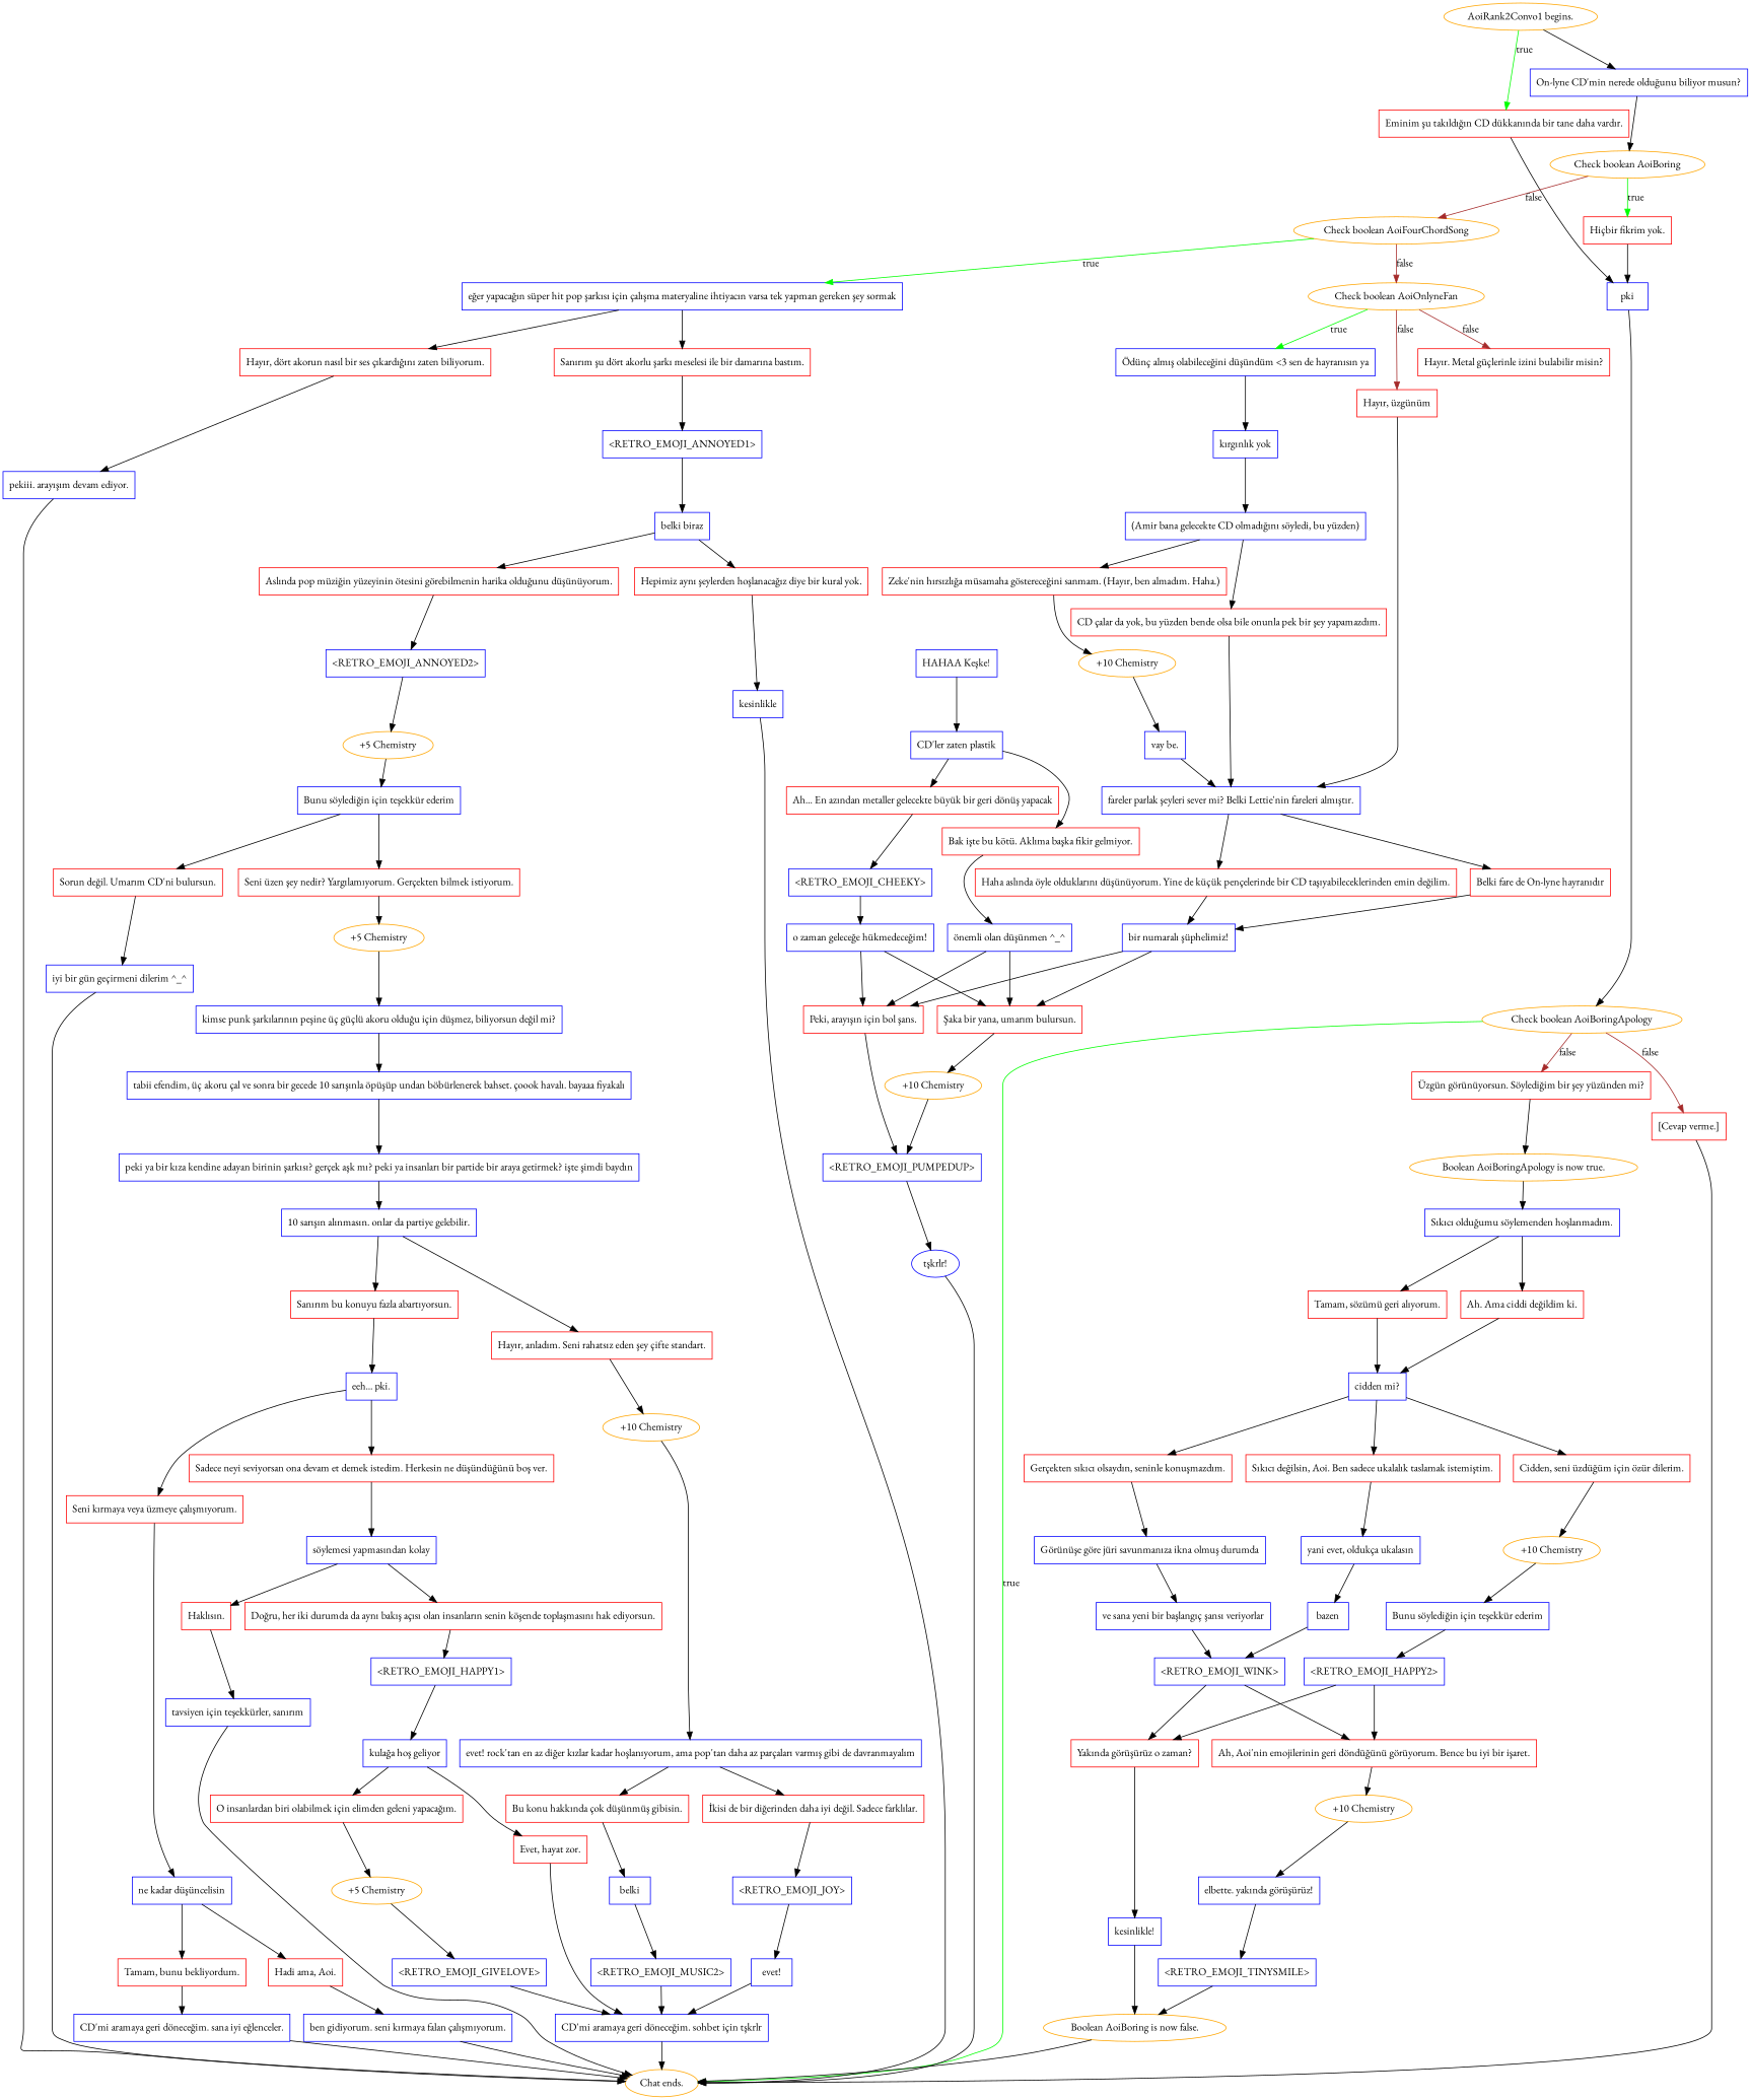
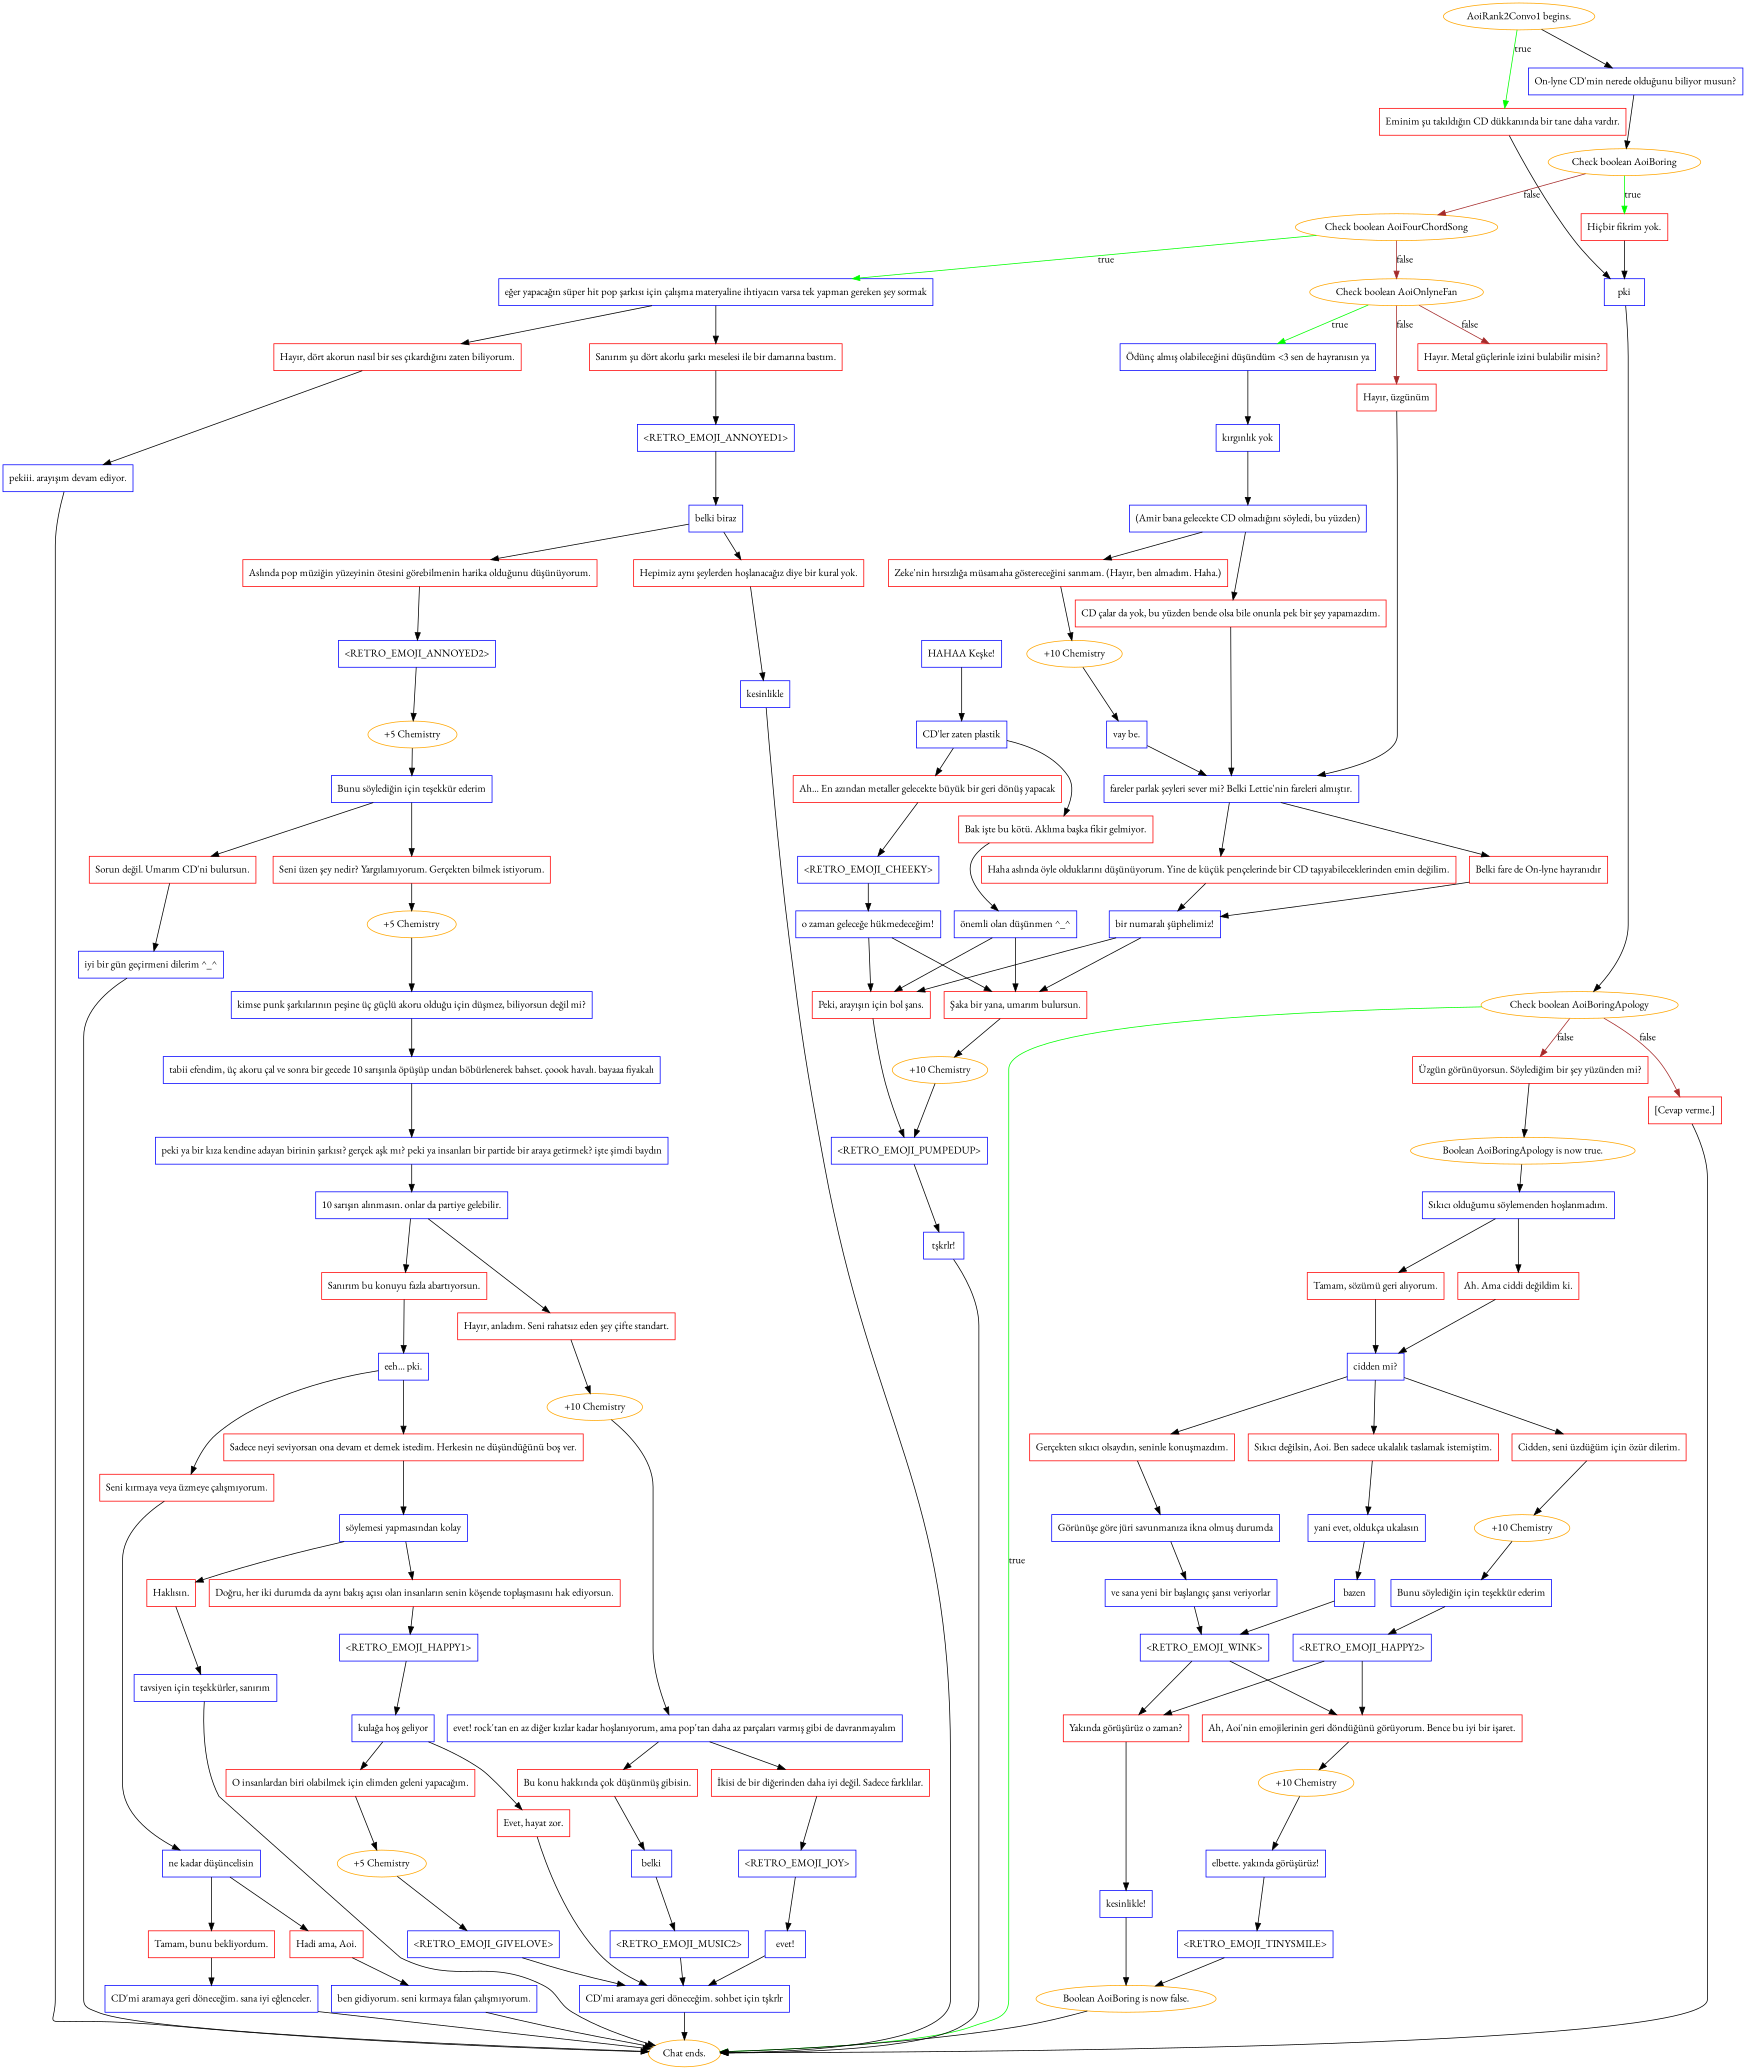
  digraph {
    fontname="EB Garamond"
    node [color=blue fontname="EB Garamond" shape=box]
    edge [fontname="EB Garamond"]
    "AoiRank2Convo1 begins." [color=orange shape=""]
    n2 [label="On-lyne CD'min nerede olduğunu biliyor musun?"]
    n3 [color=red label="Eminim şu takıldığın CD dükkanında bir tane daha vardır."]
    n4 [color=orange label="Check boolean AoiBoring" shape=""]
    n5 [color=red label="Hiçbir fikrim yok."]
    n6 [color=orange label="Check boolean AoiFourChordSong" shape=""]
    n7 [label=pki]
    n8 [label="eğer yapacağın süper hit pop şarkısı için çalışma materyaline ihtiyacın varsa tek yapman gereken şey sormak"]
    n9 [color=orange label="Check boolean AoiOnlyneFan" shape=""]
    n10 [color=orange label="Check boolean AoiBoringApology" shape=""]
    n11 [color=red label="Sanırım şu dört akorlu şarkı meselesi ile bir damarına bastım."]
    n12 [color=red label="Hayır, dört akorun nasıl bir ses çıkardığını zaten biliyorum."]
    n13 [label="Ödünç almış olabileceğini düşündüm <3 sen de hayranısın ya"]
    n14 [color=red label="Hayır, üzgünüm"]
    n15 [color=red label="Hayır. Metal güçlerinle izini bulabilir misin?"]
    "Chat ends." [color=orange shape=""]
    n17 [color=red label="Üzgün görünüyorsun. Söylediğim bir şey yüzünden mi?"]
    n18 [color=red label="[Cevap verme.]"]
    n19 [label="<RETRO_EMOJI_ANNOYED1>"]
    n20 [label="pekiii. arayışım devam ediyor."]
    n21 [label="kırgınlık yok"]
    n22 [label="fareler parlak şeyleri sever mi? Belki Lettie'nin fareleri almıştır."]
    n23 [color=orange label="Boolean AoiBoringApology is now true." shape=""]
    n24 [label="belki biraz"]
    n25 [label="(Amir bana gelecekte CD olmadığını söyledi, bu yüzden)"]
    n26 [color=red label="Belki fare de On-lyne hayranıdır"]
    n27 [color=red label="Haha aslında öyle olduklarını düşünüyorum. Yine de küçük pençelerinde bir CD taşıyabileceklerinden emin değilim."]
    n28 [label="HAHAA Keşke!"]
    n29 [label="CD'ler zaten plastik"]
    n30 [label="Sıkıcı olduğumu söylemenden hoşlanmadım."]
    n31 [color=red label="Aslında pop müziğin yüzeyinin ötesini görebilmenin harika olduğunu düşünüyorum."]
    n32 [color=red label="Hepimiz aynı şeylerden hoşlanacağız diye bir kural yok."]
    n33 [color=red label="Zeke'nin hırsızlığa müsamaha göstereceğini sanmam. (Hayır, ben almadım. Haha.)"]
    n34 [color=red label="CD çalar da yok, bu yüzden bende olsa bile onunla pek bir şey yapamazdım."]
    n35 [label="bir numaralı şüphelimiz!"]
    n36 [color=red label="Ah... En azından metaller gelecekte büyük bir geri dönüş yapacak"]
    n37 [color=red label="Bak işte bu kötü. Aklıma başka fikir gelmiyor."]
    n38 [color=red label="Ah. Ama ciddi değildim ki."]
    n39 [color=red label="Tamam, sözümü geri alıyorum."]
    n40 [label="<RETRO_EMOJI_ANNOYED2>"]
    n41 [label=kesinlikle]
    n42 [color=orange label="+10 Chemistry" shape=""]
    n43 [color=red label="Şaka bir yana, umarım bulursun."]
    n44 [color=red label="Peki, arayışın için bol şans."]
    n45 [label="<RETRO_EMOJI_CHEEKY>"]
    n46 [label="önemli olan düşünmen ^_^"]
    n47 [label="cidden mi?"]
    n48 [color=orange label="+5 Chemistry" shape=""]
    n49 [label="vay be."]
    n50 [color=orange label="+10 Chemistry" shape=""]
    n51 [label="<RETRO_EMOJI_PUMPEDUP>"]
    n52 [label="o zaman geleceğe hükmedeceğim!"]
    n53 [color=red label="Cidden, seni üzdüğüm için özür dilerim."]
    n54 [color=red label="Sıkıcı değilsin, Aoi. Ben sadece ukalalık taslamak istemiştim."]
    n55 [color=red label="Gerçekten sıkıcı olsaydın, seninle konuşmazdım."]
    n56 [label="Bunu söylediğin için teşekkür ederim"]
-   n57 [label="tşkrlr!" shape=ellipse]
+   n57 [label="tşkrlr!"]
    n58 [color=orange label="+10 Chemistry" shape=""]
    n59 [label="yani evet, oldukça ukalasın"]
    n60 [label="Görünüşe göre jüri savunmanıza ikna olmuş durumda"]
    n61 [color=red label="Seni üzen şey nedir? Yargılamıyorum. Gerçekten bilmek istiyorum."]
    n62 [color=red label="Sorun değil. Umarım CD'ni bulursun."]
    n63 [label="Bunu söylediğin için teşekkür ederim"]
    n64 [label=bazen]
    n65 [label="ve sana yeni bir başlangıç şansı veriyorlar"]
    n66 [color=orange label="+5 Chemistry" shape=""]
    n67 [label="iyi bir gün geçirmeni dilerim ^_^"]
    n68 [label="<RETRO_EMOJI_HAPPY2>"]
    n69 [label="<RETRO_EMOJI_WINK>"]
    n70 [label="kimse punk şarkılarının peşine üç güçlü akoru olduğu için düşmez, biliyorsun değil mi?"]
    n71 [color=red label="Yakında görüşürüz o zaman?"]
    n72 [color=red label="Ah, Aoi'nin emojilerinin geri döndüğünü görüyorum. Bence bu iyi bir işaret."]
    n73 [label="tabii efendim, üç akoru çal ve sonra bir gecede 10 sarışınla öpüşüp undan böbürlenerek bahset. çoook havalı. bayaaa fiyakalı"]
    n74 [label="kesinlikle!"]
    n75 [color=orange label="+10 Chemistry" shape=""]
    n76 [label="peki ya bir kıza kendine adayan birinin şarkısı? gerçek aşk mı? peki ya insanları bir partide bir araya getirmek? işte şimdi baydın"]
    n77 [color=orange label="Boolean AoiBoring is now false." shape=""]
    n78 [label="elbette. yakında görüşürüz!"]
    n79 [label="10 sarışın alınmasın. onlar da partiye gelebilir."]
    n80 [label="<RETRO_EMOJI_TINYSMILE>"]
    n81 [color=red label="Hayır, anladım. Seni rahatsız eden şey çifte standart."]
    n82 [color=red label="Sanırım bu konuyu fazla abartıyorsun."]
    n83 [color=orange label="+10 Chemistry" shape=""]
    n84 [label="eeh... pki."]
    n85 [label="evet! rock'tan en az diğer kızlar kadar hoşlanıyorum, ama pop'tan daha az parçaları varmış gibi de davranmayalım"]
    n86 [color=red label="Sadece neyi seviyorsan ona devam et demek istedim. Herkesin ne düşündüğünü boş ver."]
    n87 [color=red label="Seni kırmaya veya üzmeye çalışmıyorum."]
    n88 [color=red label="İkisi de bir diğerinden daha iyi değil. Sadece farklılar."]
    n89 [color=red label="Bu konu hakkında çok düşünmüş gibisin."]
    n90 [label="söylemesi yapmasından kolay"]
    n91 [label="ne kadar düşüncelisin"]
    n92 [label="<RETRO_EMOJI_JOY>"]
    n93 [label=belki]
    n94 [color=red label="Haklısın."]
    n95 [color=red label="Doğru, her iki durumda da aynı bakış açısı olan insanların senin köşende toplaşmasını hak ediyorsun."]
    n96 [color=red label="Tamam, bunu bekliyordum."]
    n97 [color=red label="Hadi ama, Aoi."]
    n98 [label="evet!"]
    n99 [label="<RETRO_EMOJI_MUSIC2>"]
    n100 [label="tavsiyen için teşekkürler, sanırım"]
    n101 [label="<RETRO_EMOJI_HAPPY1>"]
    n102 [label="CD'mi aramaya geri döneceğim. sana iyi eğlenceler."]
    n103 [label="ben gidiyorum. seni kırmaya falan çalışmıyorum."]
    n104 [label="CD'mi aramaya geri döneceğim. sohbet için tşkrlr"]
    n105 [label="kulağa hoş geliyor"]
    n106 [color=red label="O insanlardan biri olabilmek için elimden geleni yapacağım."]
    n107 [color=red label="Evet, hayat zor."]
    n108 [color=orange label="+5 Chemistry" shape=""]
    n109 [label="<RETRO_EMOJI_GIVELOVE>"]
    "AoiRank2Convo1 begins." -> n2
    "AoiRank2Convo1 begins." -> n3 [color=green label=true]
    n2 -> n4
    n3 -> n7
    n4 -> n5 [color=green label=true]
    n4 -> n6 [color=brown label=false]
    n5 -> n7
    n6 -> n8 [color=green label=true]
    n6 -> n9 [color=brown label=false]
    n7 -> n10
    n8 -> n11
    n8 -> n12
    n9 -> n13 [color=green label=true]
    n9 -> n14 [color=brown label=false]
    n9 -> n15 [color=brown label=false]
    n10 -> "Chat ends." [color=green label=true]
    n10 -> n17 [color=brown label=false]
    n10 -> n18 [color=brown label=false]
    n11 -> n19
    n12 -> n20
    n13 -> n21
    n14 -> n22
    n17 -> n23
    n18 -> "Chat ends."
    n19 -> n24
    n20 -> "Chat ends."
    n21 -> n25
    n22 -> n26
    n22 -> n27
    n23 -> n30
    n24 -> n31
    n24 -> n32
    n25 -> n33
    n25 -> n34
    n26 -> n35
    n27 -> n35
    n28 -> n29
    n29 -> n36
    n29 -> n37
    n30 -> n38
    n30 -> n39
    n31 -> n40
    n32 -> n41
    n33 -> n42
    n34 -> n22
    n35 -> n43
    n35 -> n44
    n36 -> n45
    n37 -> n46
    n38 -> n47
    n39 -> n47
    n40 -> n48
    n41 -> "Chat ends."
    n42 -> n49
    n43 -> n50
    n44 -> n51
    n45 -> n52
    n46 -> n43
    n46 -> n44
    n47 -> n53
    n47 -> n54
    n47 -> n55
    n48 -> n56
    n49 -> n22
    n50 -> n51
    n51 -> n57
    n52 -> n43
    n52 -> n44
    n53 -> n58
    n54 -> n59
    n55 -> n60
    n56 -> n61
    n56 -> n62
    n57 -> "Chat ends."
    n58 -> n63
    n59 -> n64
    n60 -> n65
    n61 -> n66
    n62 -> n67
    n63 -> n68
    n64 -> n69
    n65 -> n69
    n66 -> n70
    n67 -> "Chat ends."
    n68 -> n71
    n68 -> n72
    n69 -> n71
    n69 -> n72
    n70 -> n73
    n71 -> n74
    n72 -> n75
    n73 -> n76
    n74 -> n77
    n75 -> n78
    n76 -> n79
    n77 -> "Chat ends."
    n78 -> n80
    n79 -> n81
    n79 -> n82
    n80 -> n77
    n81 -> n83
    n82 -> n84
    n83 -> n85
    n84 -> n86
    n84 -> n87
    n85 -> n88
    n85 -> n89
    n86 -> n90
    n87 -> n91
    n88 -> n92
    n89 -> n93
    n90 -> n94
    n90 -> n95
    n91 -> n96
    n91 -> n97
    n92 -> n98
    n93 -> n99
    n94 -> n100
    n95 -> n101
    n96 -> n102
    n97 -> n103
    n98 -> n104
    n99 -> n104
    n100 -> "Chat ends."
    n101 -> n105
    n102 -> "Chat ends."
    n103 -> "Chat ends."
    n104 -> "Chat ends."
    n105 -> n106
    n105 -> n107
    n106 -> n108
    n107 -> n104
    n108 -> n109
    n109 -> n104
  }
